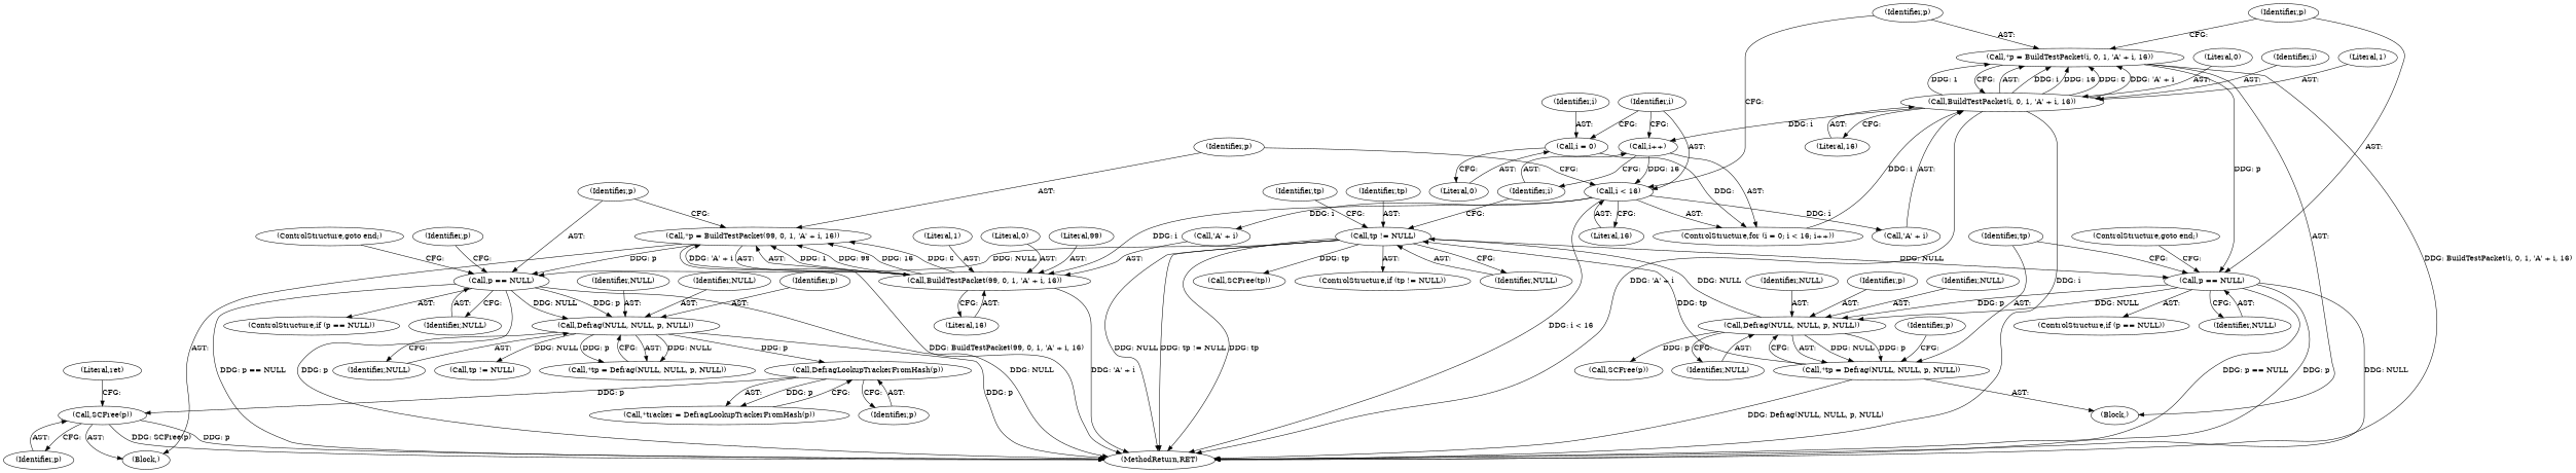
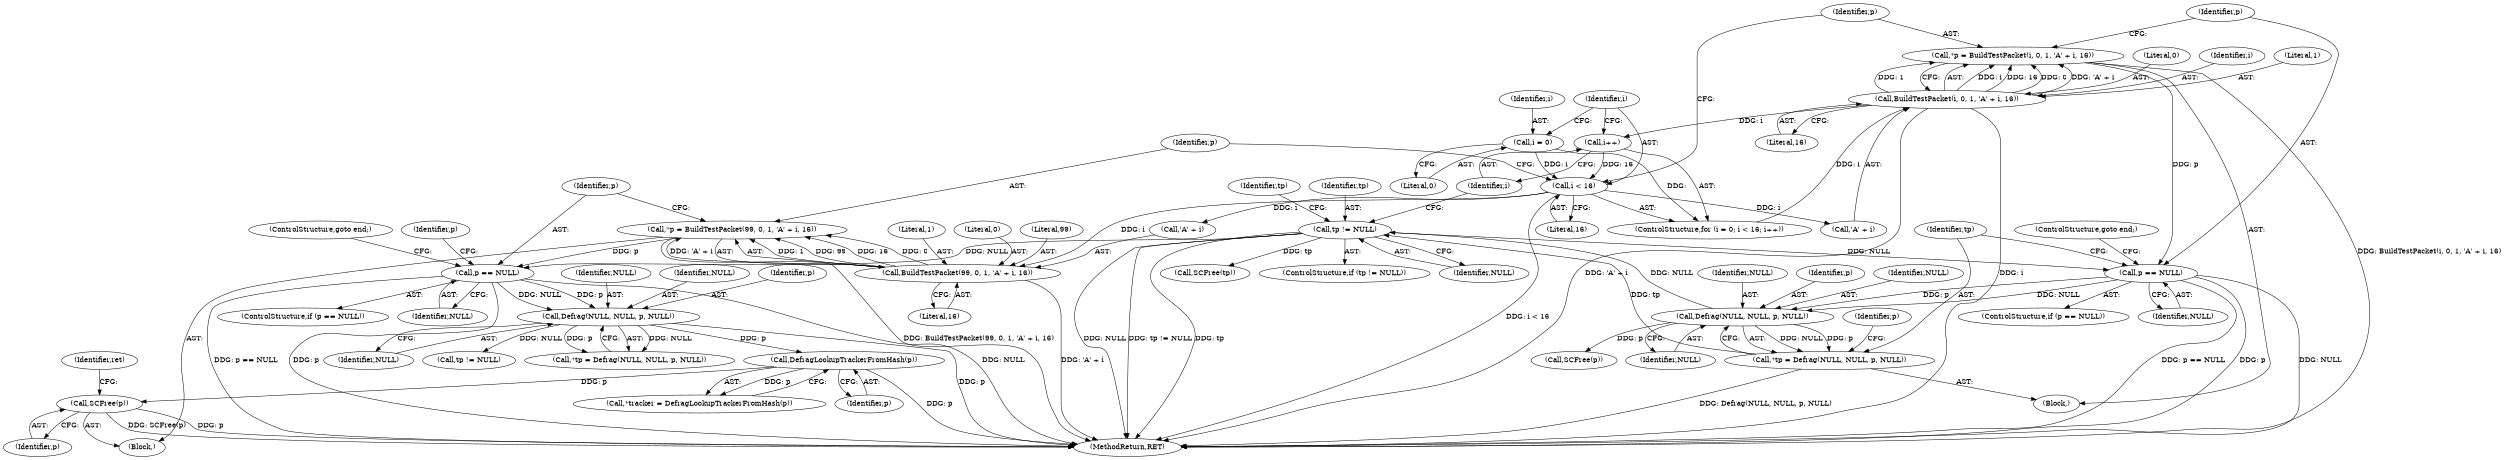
  digraph {
    n1 [label="(Call,SCFree(p))"]
    n2 [label="(Block,)"]
    n3 [label="(Identifier,p)"]
    n4 [label="(MethodReturn,RET)"]
    n5 [label="(Call,DefragLookupTrackerFromHash(p))"]
    n6 [label="(Identifier,p)"]
    n7 [label="(Call,*tracker = DefragLookupTrackerFromHash(p))"]
    n8 [label="(Call,Defrag(NULL, NULL, p, NULL))"]
    n9 [label="(Call,*tp = Defrag(NULL, NULL, p, NULL))"]
    n10 [label="(Identifier,NULL)"]
    n11 [label="(Call,tp != NULL)"]
    n12 [label="(Call,p == NULL)"]
    n13 [label="(ControlStructure,if (p == NULL))"]
    n14 [label="(Identifier,NULL)"]
    n15 [label="(Call,*p = BuildTestPacket(99, 0, 1, 'A' + i, 16))"]
    n16 [label="(Call,BuildTestPacket(99, 0, 1, 'A' + i, 16))"]
    n17 [label="(Literal,16)"]
    n18 [label="(Call,i < 16)"]
    n19 [label="(Call,'A' + i)"]
    n20 [label="(Literal,16)"]
    n21 [label="(ControlStructure,for (i = 0; i < 16; i++))"]
    n22 [label="(Call,'A' + i)"]
    n23 [label="(Call,BuildTestPacket(i, 0, 1, 'A' + i, 16))"]
    n24 [label="(Call,i++)"]
    n25 [label="(Call,*p = BuildTestPacket(i, 0, 1, 'A' + i, 16))"]
    n26 [label="(Literal,16)"]
    n27 [label="(Identifier,i)"]
    n28 [label="(Call,tp != NULL)"]
    n29 [label="(Call,p == NULL)"]
    n30 [label="(Block,)"]
    n31 [label="(Call,i = 0)"]
    n32 [label="(Literal,0)"]
    n33 [label="(Call,SCFree(tp))"]
    n34 [label="(ControlStructure,if (tp != NULL))"]
    n35 [label="(Identifier,NULL)"]
    n36 [label="(Call,Defrag(NULL, NULL, p, NULL))"]
    n37 [label="(ControlStructure,if (p == NULL))"]
    n38 [label="(Identifier,NULL)"]
    n39 [label="(Call,*tp = Defrag(NULL, NULL, p, NULL))"]
    n40 [label="(Identifier,NULL)"]
    n41 [label="(Call,SCFree(p))"]
    n42 [label="(Identifier,p)"]
    n43 [label="(Identifier,p)"]
    n44 [label="(Identifier,p)"]
    n45 [label="(Literal,0)"]
    n46 [label="(Literal,1)"]
    n47 [label="(Identifier,NULL)"]
    n48 [label="(Identifier,tp)"]
    n49 [label="(Identifier,NULL)"]
    n50 [label="(Identifier,NULL)"]
    n51 [label="(Literal,0)"]
    n52 [label="(Identifier,i)"]
    n53 [label="(Identifier,tp)"]
    n54 [label="(ControlStructure,goto end;)"]
    n55 [label="(Identifier,i)"]
    n56 [label="(Identifier,p)"]
    n57 [label="(Identifier,p)"]
    n58 [label="(Identifier,p)"]
    n59 [label="(Identifier,p)"]
-   n60 [label="(Literal,ret)"]
+   n60 [label="(Identifier,ret)"]
    n61 [label="(ControlStructure,goto end;)"]
    n62 [label="(Literal,99)"]
    n63 [label="(Identifier,tp)"]
    n64 [label="(Identifier,NULL)"]
    n65 [label="(Identifier,p)"]
    n66 [label="(Literal,1)"]
    n67 [label="(Identifier,i)"]
    n1 -> n2 [label="AST: "]
    n1 -> n3 [label="CFG: "]
    n1 -> n4 [label="DDG: SCFree(p)"]
    n1 -> n4 [label="DDG: p"]
    n3 -> n1 [label="AST: "]
    n5 -> n1 [label="DDG: p"]
+   n5 -> n4 [label="DDG: p"]
    n5 -> n6 [label="CFG: "]
    n5 -> n7 [label="AST: "]
    n5 -> n7 [label="DDG: p"]
    n6 -> n5 [label="AST: "]
    n7 -> n5 [label="CFG: "]
    n8 -> n4 [label="DDG: p"]
    n8 -> n5 [label="DDG: p"]
    n8 -> n9 [label="AST: "]
    n8 -> n9 [label="DDG: NULL"]
    n8 -> n9 [label="DDG: p"]
    n8 -> n10 [label="CFG: "]
    n8 -> n11 [label="DDG: NULL"]
    n9 -> n8 [label="CFG: "]
    n10 -> n8 [label="AST: "]
    n12 -> n4 [label="DDG: p == NULL"]
    n12 -> n4 [label="DDG: p"]
    n12 -> n4 [label="DDG: NULL"]
    n12 -> n8 [label="DDG: NULL"]
    n12 -> n8 [label="DDG: p"]
    n12 -> n13 [label="AST: "]
    n12 -> n14 [label="CFG: "]
    n14 -> n12 [label="AST: "]
    n15 -> n2 [label="AST: "]
    n15 -> n4 [label="DDG: BuildTestPacket(99, 0, 1, 'A' + i, 16)"]
    n15 -> n12 [label="DDG: p"]
    n15 -> n16 [label="AST: "]
    n16 -> n4 [label="DDG: 'A' + i"]
    n16 -> n15 [label="AST: "]
    n16 -> n15 [label="DDG: 1"]
    n16 -> n15 [label="DDG: 99"]
    n16 -> n15 [label="DDG: 16"]
    n16 -> n15 [label="DDG: 0"]
    n16 -> n15 [label="DDG: 'A' + i"]
    n16 -> n17 [label="CFG: "]
    n17 -> n16 [label="AST: "]
    n18 -> n4 [label="DDG: i < 16"]
    n18 -> n16 [label="DDG: i"]
    n18 -> n19 [label="DDG: i"]
    n18 -> n20 [label="CFG: "]
    n18 -> n21 [label="AST: "]
    n18 -> n22 [label="DDG: i"]
    n19 -> n16 [label="AST: "]
    n20 -> n18 [label="AST: "]
    n21 -> n23 [label="DDG: i"]
    n22 -> n23 [label="AST: "]
    n23 -> n4 [label="DDG: 'A' + i"]
    n23 -> n4 [label="DDG: i"]
    n23 -> n24 [label="DDG: i"]
    n23 -> n25 [label="AST: "]
    n23 -> n25 [label="DDG: i"]
    n23 -> n25 [label="DDG: 16"]
    n23 -> n25 [label="DDG: 0"]
    n23 -> n25 [label="DDG: 'A' + i"]
    n23 -> n25 [label="DDG: 1"]
    n23 -> n26 [label="CFG: "]
    n24 -> n18 [label="DDG: 16"]
    n24 -> n21 [label="AST: "]
    n24 -> n27 [label="CFG: "]
    n25 -> n4 [label="DDG: BuildTestPacket(i, 0, 1, 'A' + i, 16)"]
    n25 -> n23 [label="CFG: "]
    n25 -> n29 [label="DDG: p"]
    n25 -> n30 [label="AST: "]
    n26 -> n23 [label="AST: "]
    n27 -> n24 [label="AST: "]
    n27 -> n28 [label="CFG: "]
    n28 -> n4 [label="DDG: tp != NULL"]
    n28 -> n4 [label="DDG: tp"]
    n28 -> n4 [label="DDG: NULL"]
    n28 -> n12 [label="DDG: NULL"]
    n28 -> n29 [label="DDG: NULL"]
    n28 -> n33 [label="DDG: tp"]
    n28 -> n34 [label="AST: "]
    n28 -> n35 [label="CFG: "]
    n29 -> n4 [label="DDG: p == NULL"]
    n29 -> n4 [label="DDG: p"]
    n29 -> n4 [label="DDG: NULL"]
    n29 -> n36 [label="DDG: NULL"]
    n29 -> n36 [label="DDG: p"]
    n29 -> n37 [label="AST: "]
    n29 -> n38 [label="CFG: "]
+   n31 -> n18 [label="DDG: i"]
    n31 -> n21 [label="DDG: "]
    n31 -> n32 [label="CFG: "]
    n32 -> n31 [label="AST: "]
    n35 -> n28 [label="AST: "]
    n36 -> n28 [label="DDG: NULL"]
    n36 -> n39 [label="AST: "]
    n36 -> n39 [label="DDG: NULL"]
    n36 -> n39 [label="DDG: p"]
    n36 -> n40 [label="CFG: "]
    n36 -> n41 [label="DDG: p"]
    n38 -> n29 [label="AST: "]
    n39 -> n4 [label="DDG: Defrag(NULL, NULL, p, NULL)"]
    n39 -> n28 [label="DDG: tp"]
    n39 -> n30 [label="AST: "]
    n39 -> n36 [label="CFG: "]
    n40 -> n36 [label="AST: "]
    n42 -> n25 [label="CFG: "]
    n42 -> n29 [label="AST: "]
    n43 -> n12 [label="AST: "]
    n43 -> n15 [label="CFG: "]
    n44 -> n15 [label="AST: "]
    n44 -> n18 [label="CFG: "]
    n45 -> n23 [label="AST: "]
    n46 -> n16 [label="AST: "]
    n47 -> n36 [label="AST: "]
    n48 -> n29 [label="CFG: "]
    n48 -> n39 [label="AST: "]
    n49 -> n8 [label="AST: "]
    n50 -> n36 [label="AST: "]
    n51 -> n16 [label="AST: "]
    n52 -> n23 [label="AST: "]
    n53 -> n28 [label="AST: "]
    n54 -> n12 [label="CFG: "]
    n55 -> n18 [label="AST: "]
    n55 -> n24 [label="CFG: "]
    n55 -> n31 [label="CFG: "]
    n56 -> n18 [label="CFG: "]
    n56 -> n25 [label="AST: "]
    n57 -> n12 [label="CFG: "]
    n58 -> n36 [label="AST: "]
    n59 -> n39 [label="CFG: "]
    n60 -> n1 [label="CFG: "]
    n61 -> n29 [label="CFG: "]
    n62 -> n16 [label="AST: "]
    n63 -> n28 [label="CFG: "]
    n64 -> n8 [label="AST: "]
    n65 -> n8 [label="AST: "]
    n66 -> n23 [label="AST: "]
    n67 -> n31 [label="AST: "]
  }
